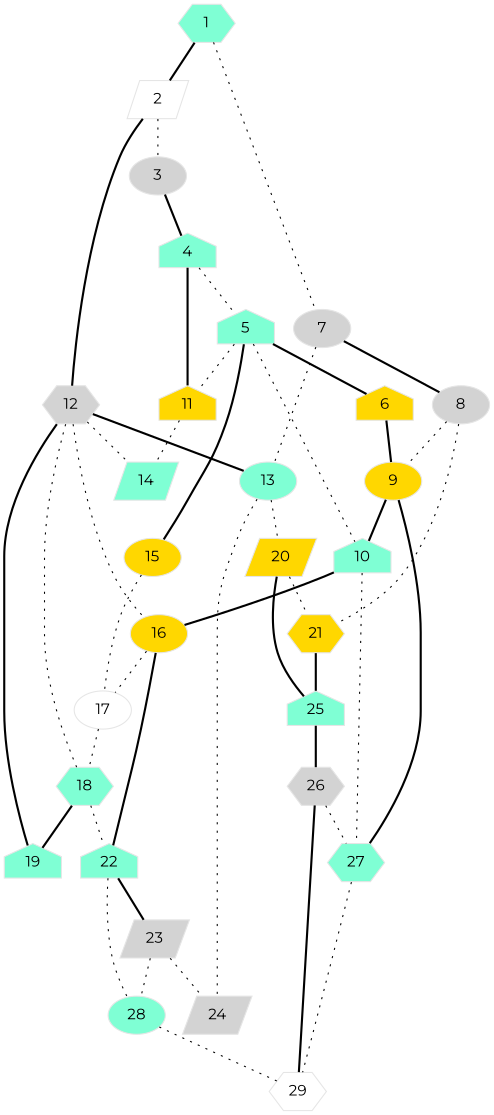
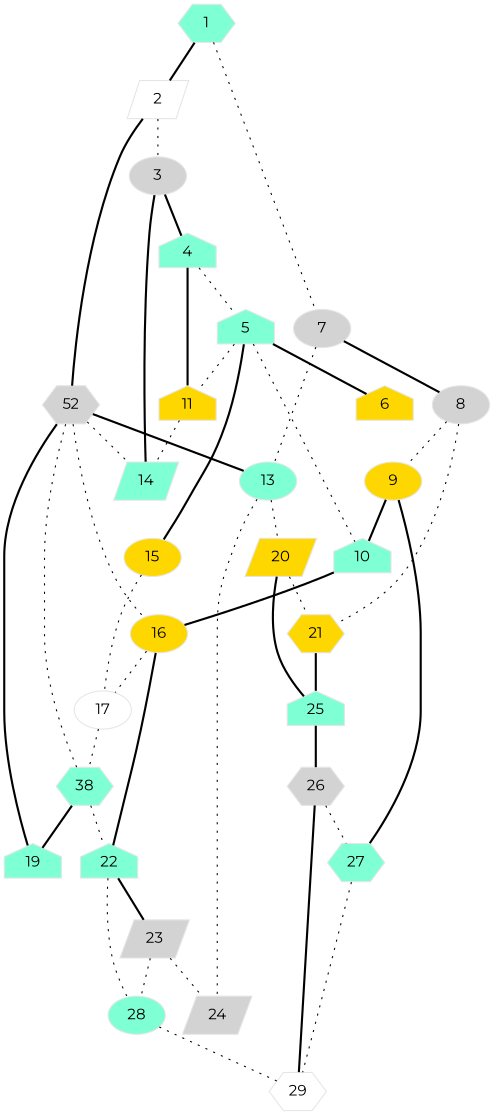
  graph {
    fontname=Montserrat
    node [color=gray90 fillcolor=aquamarine fontname=Montserrat shape=ellipse style=filled]
    edge [fontname=Montserrat style=dotted weight=1.0]
    1 [shape=hexagon]
    2 [fillcolor=white shape=parallelogram]
    7 [fillcolor=lightgrey]
    3 [fillcolor=lightgrey]
-   12 [fillcolor=lightgrey shape=hexagon]
+   12 [fillcolor=lightgrey shape=hexagon label=52]
    8 [fillcolor=lightgrey]
    13
    4 [shape=house]
    14 [shape=parallelogram]
    16 [fillcolor=gold]
-   18 [shape=hexagon]
+   18 [shape=hexagon label=38]
    19 [shape=house]
    5 [shape=house]
    11 [fillcolor=gold shape=house]
    6 [fillcolor=gold shape=house]
    10 [shape=house]
    15 [fillcolor=gold]
    9 [fillcolor=gold]
    27 [shape=hexagon]
    17 [fillcolor=white]
    21 [fillcolor=gold shape=hexagon]
    20 [fillcolor=gold shape=parallelogram]
    24 [fillcolor=lightgrey shape=parallelogram]
    25 [shape=house]
    29 [fillcolor=white shape=hexagon]
    22 [shape=house]
    23 [fillcolor=lightgrey shape=parallelogram]
    28
    26 [fillcolor=lightgrey shape=hexagon]
    1 -- 2 [style=bold]
    1 -- 7
    2 -- 3
    2 -- 12 [style=bold]
    7 -- 8 [style=bold]
    7 -- 13
    3 -- 4 [style=bold]
+   3 -- 14 [style=bold]
    12 -- 13 [style=bold weight=2.0]
    12 -- 14
    12 -- 16 [weight=2.0]
    12 -- 18
    12 -- 19 [style=bold]
    8 -- 9
    8 -- 21
    13 -- 20
    13 -- 24 [weight=2.0]
    4 -- 5
    4 -- 11 [style=bold]
    16 -- 17
    16 -- 22 [style=bold]
    18 -- 19 [style=bold weight=2.0]
    18 -- 22 [weight=2.0]
    5 -- 11
    5 -- 6 [style=bold]
    5 -- 10
    5 -- 15 [style=bold]
    11 -- 14
-   6 -- 9 [style=bold]
    10 -- 16 [style=bold weight=2.0]
-   10 -- 27 [weight=2.0]
    15 -- 17
    9 -- 10 [style=bold]
    9 -- 27 [style=bold]
    27 -- 29
    17 -- 18
    21 -- 25 [style=bold]
    20 -- 21
    20 -- 25 [style=bold]
    25 -- 26 [style=bold weight=2.0]
    22 -- 23 [style=bold]
    22 -- 28
    23 -- 24
    23 -- 28
    28 -- 29
    26 -- 27 [weight=3.0]
    26 -- 29 [style=bold]
  }
